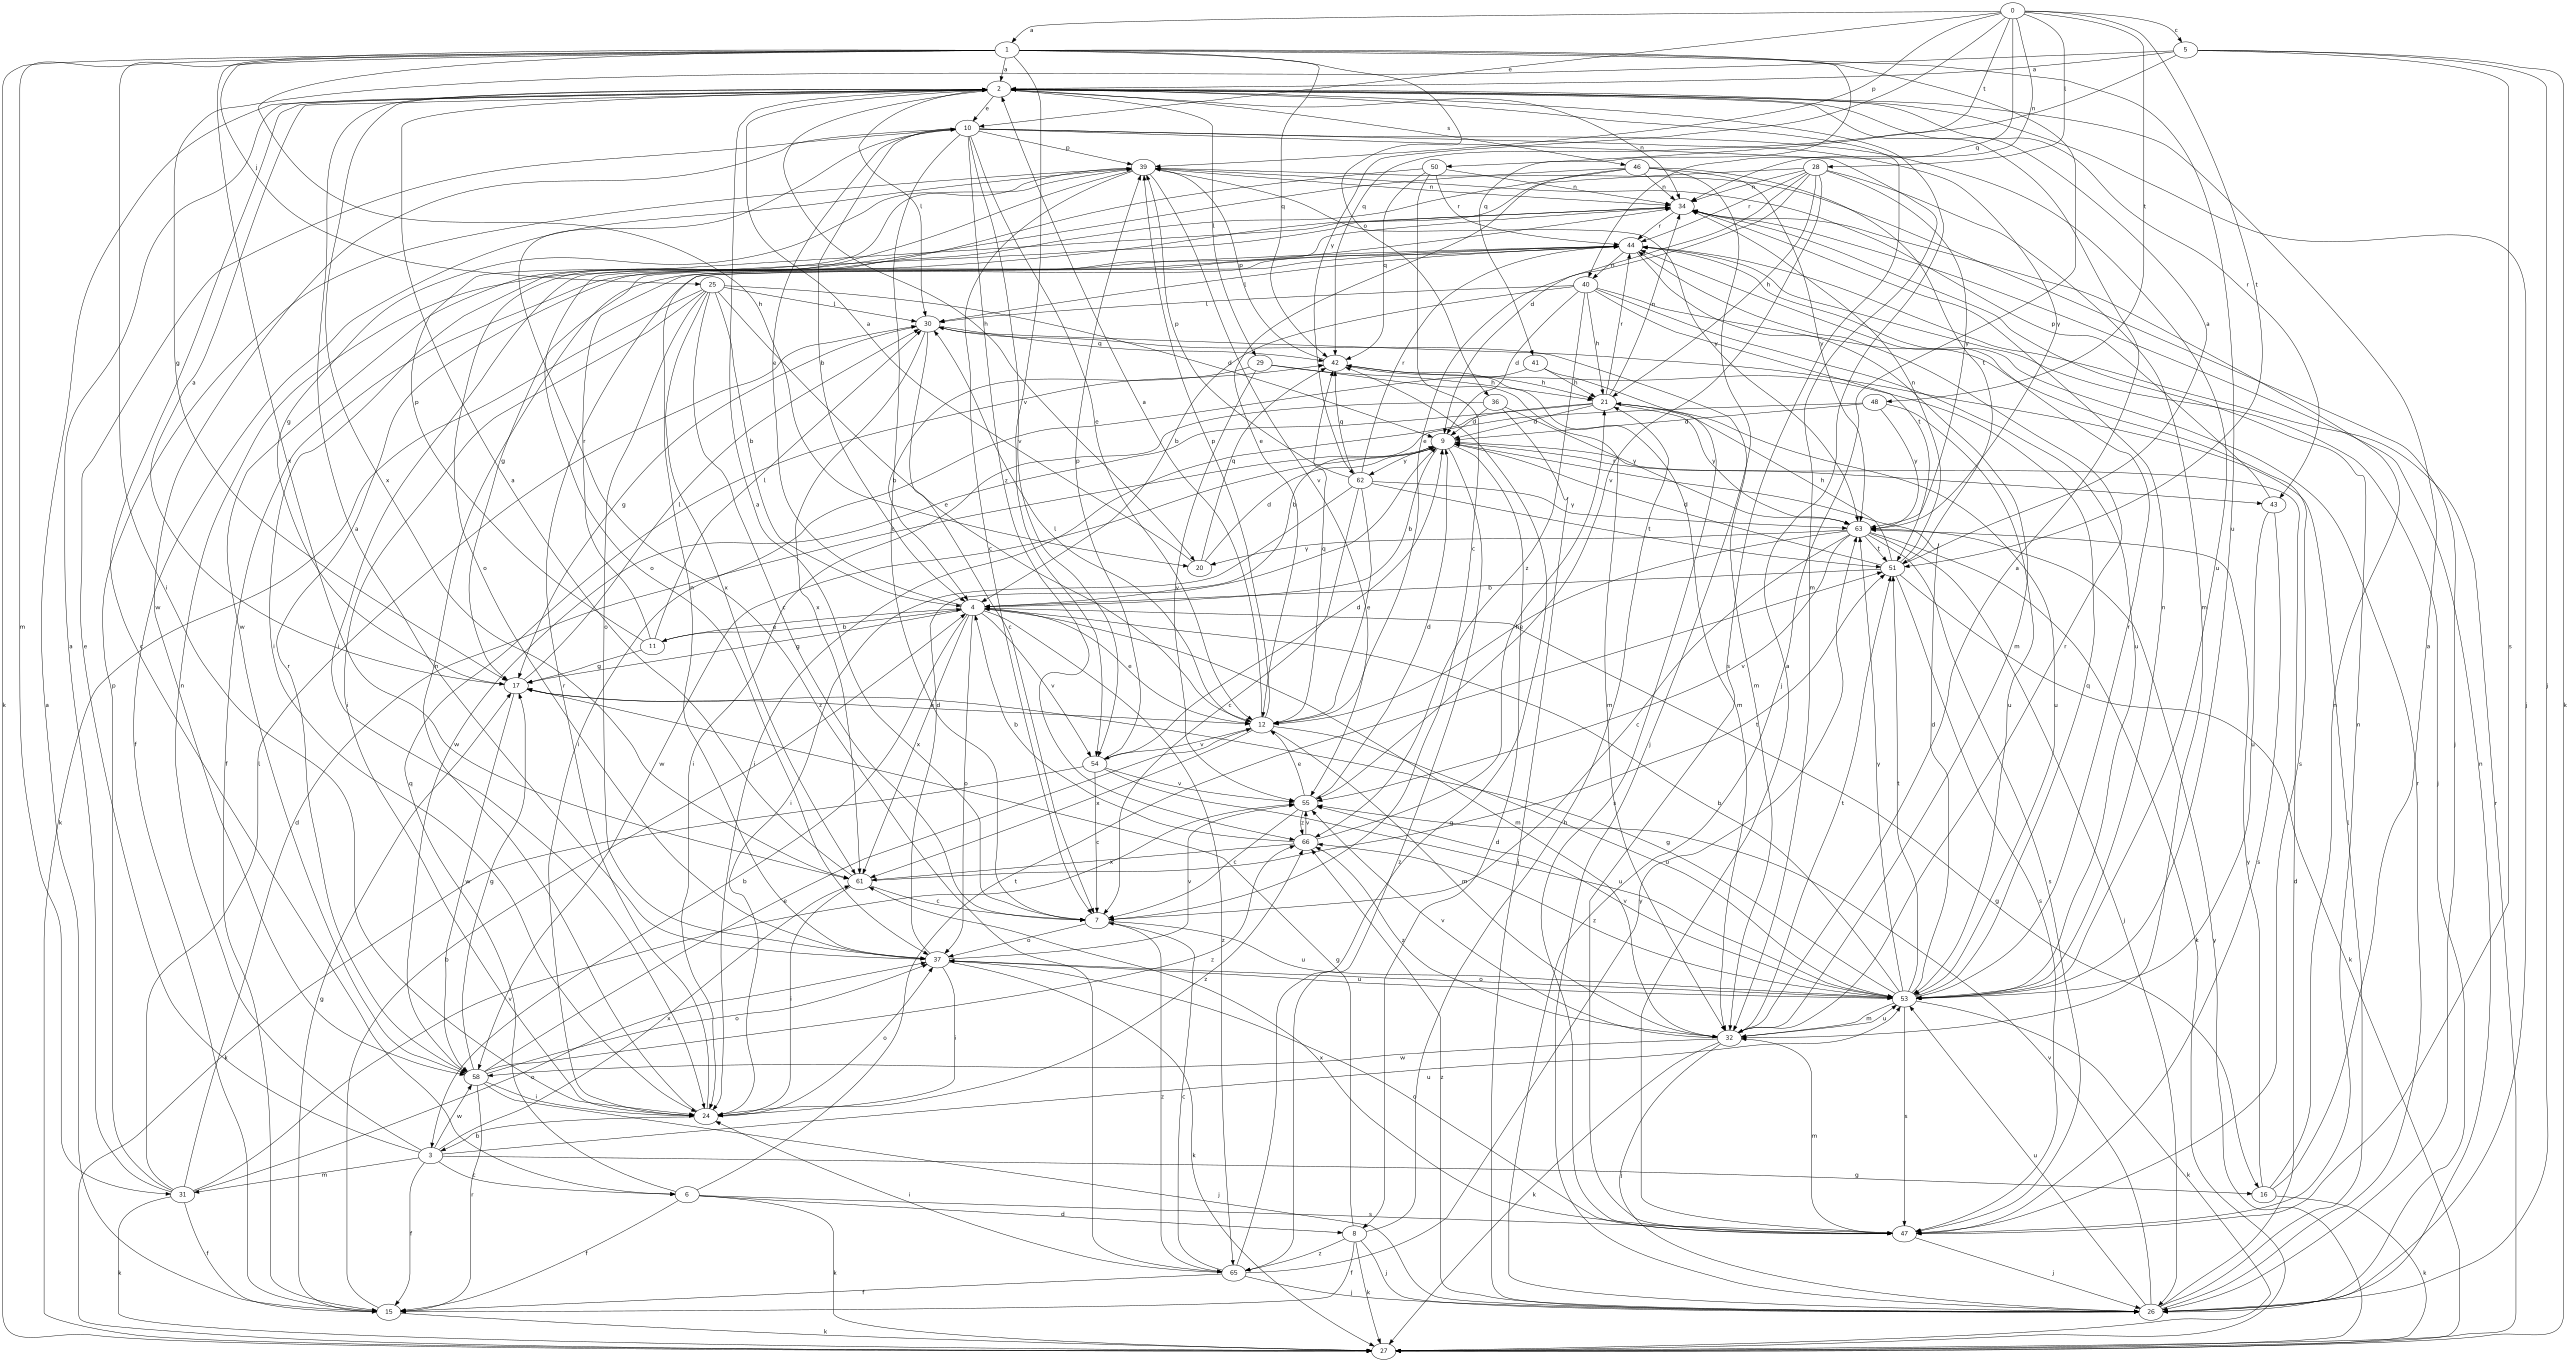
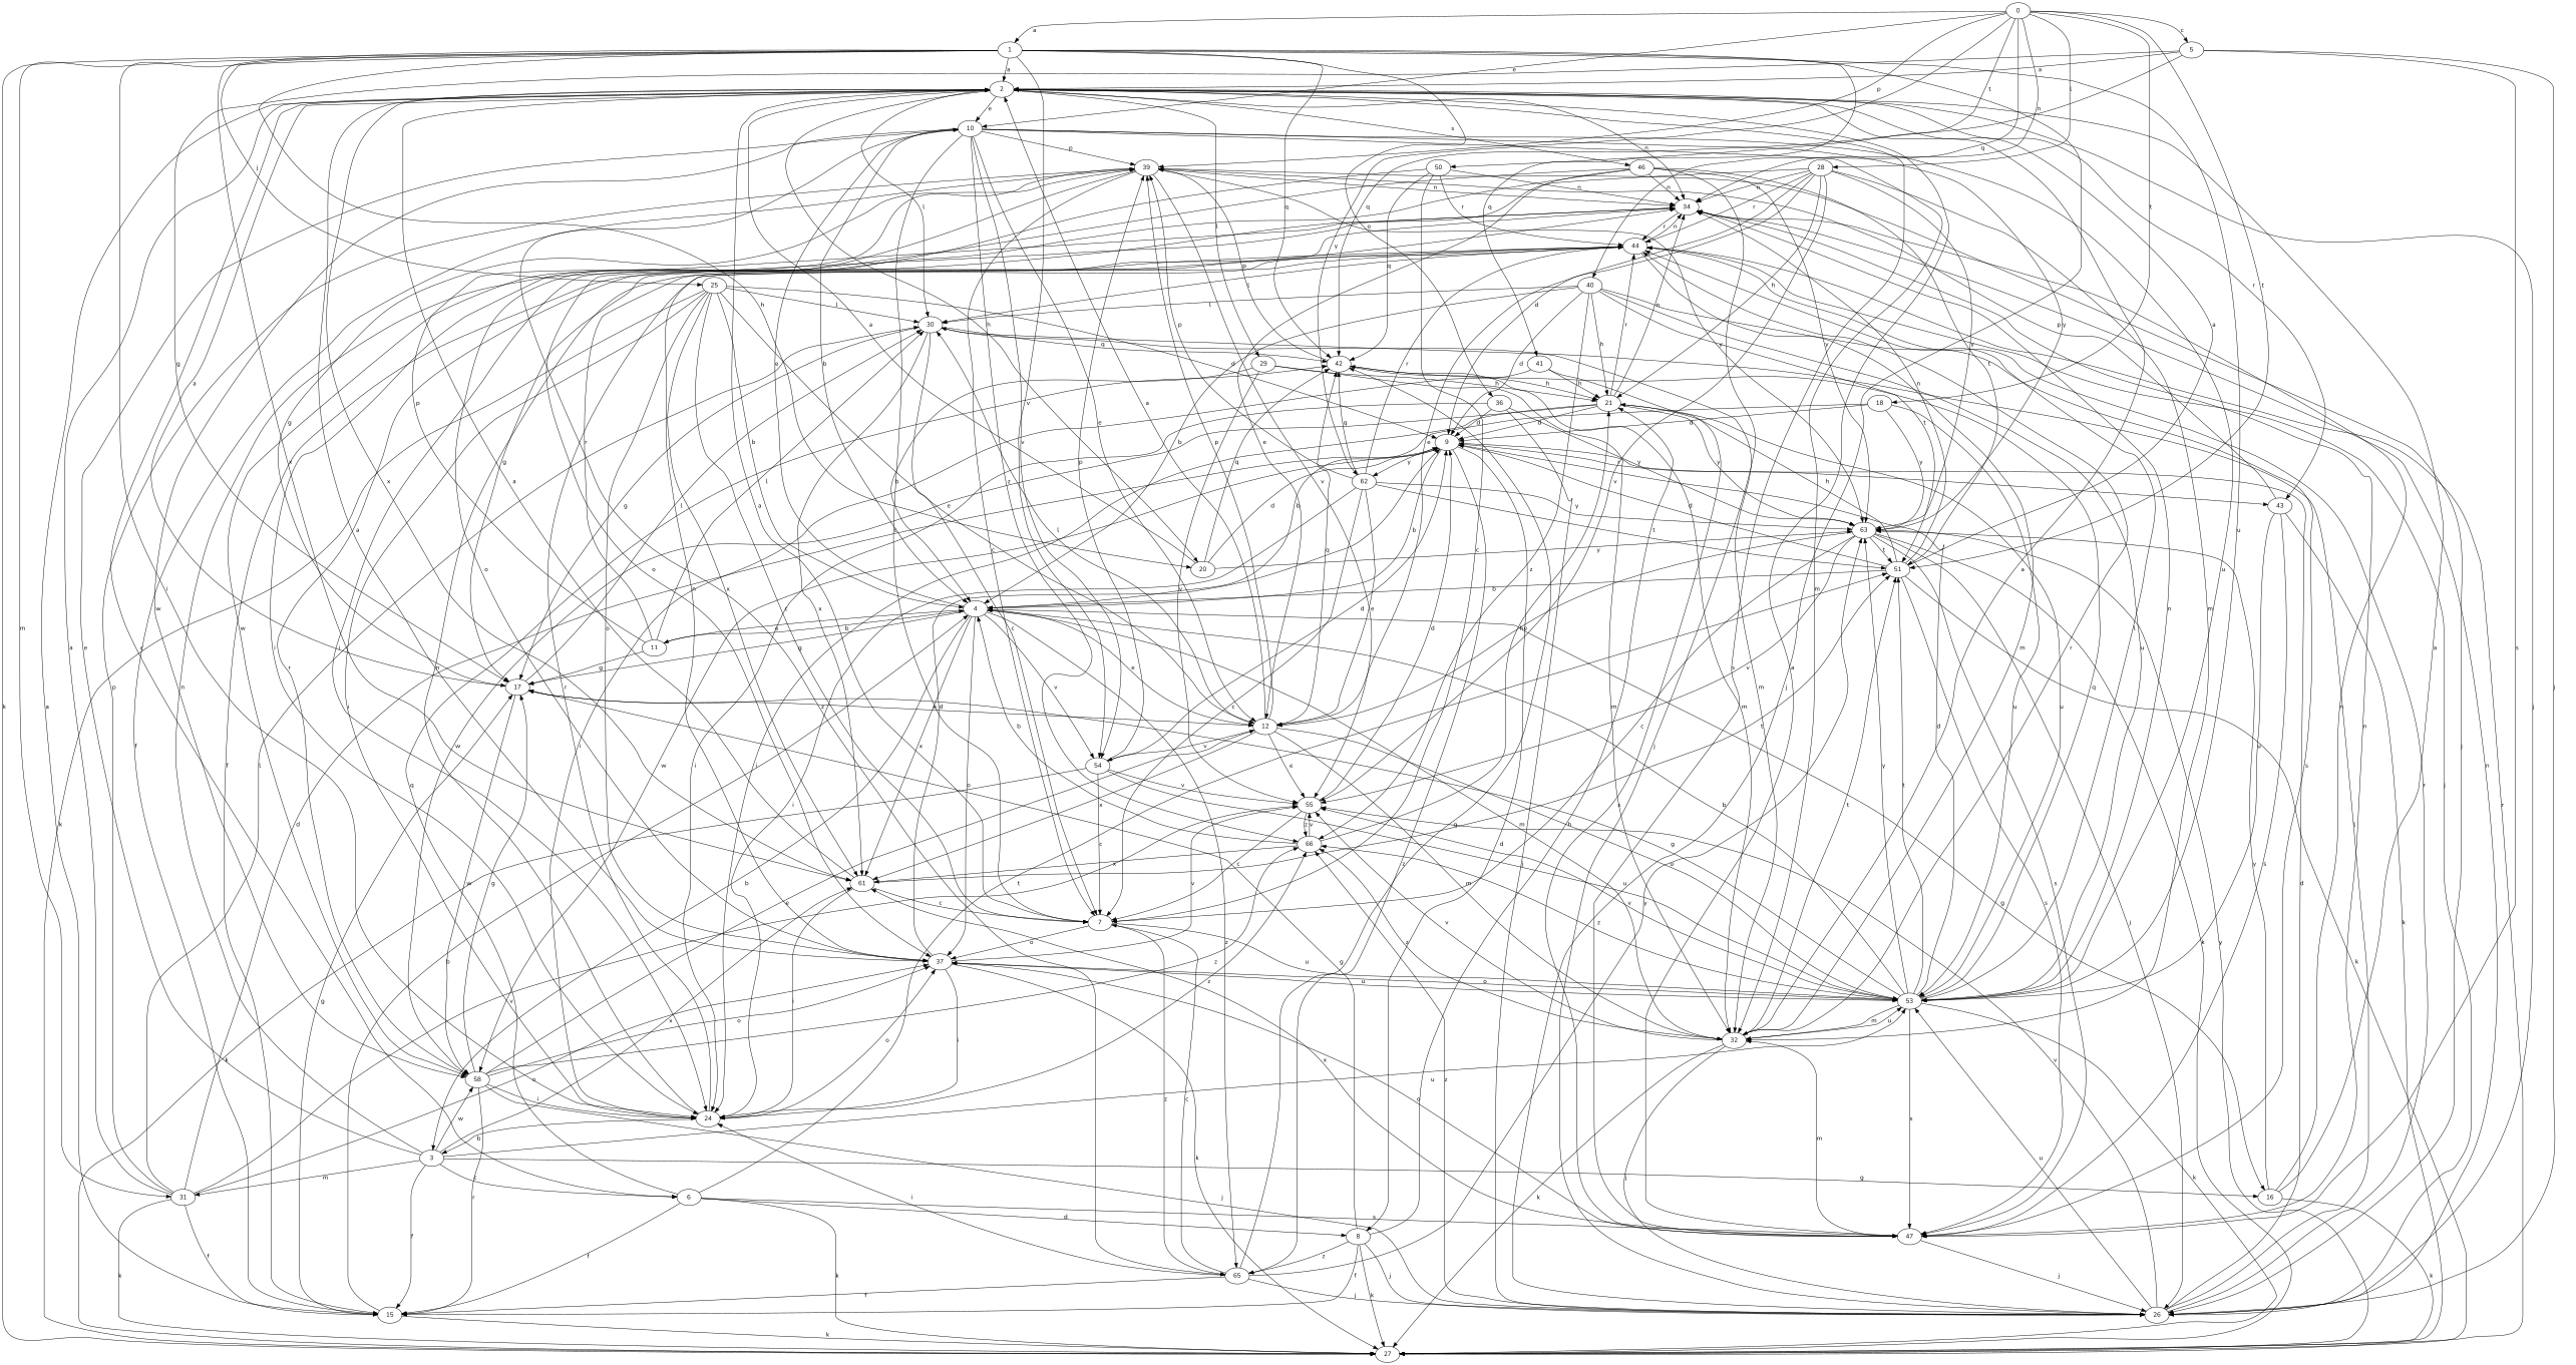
  strict digraph {
    fontname=Nunito
    node [fontname=Nunito]
    edge [fontname=Nunito]
    0
    1
    5
    10
    28
    34
    39
    40
-   48
+   48 [label=18]
    50
    51
    62
    2
    20
    24
    25
    26
    27
    31
    36
    41
    42
    53
    54
    61
    47
    17
    58
    4
    12
    32
    65
    7
    63
    66
    37
    21
    9
    44
    55
    15
    30
    6
    29
    43
    46
    3
    8
    16
    11
    0 -> 1 [label=a]
    0 -> 5 [label=c]
    0 -> 10 [label=e]
    0 -> 28 [label=l]
    0 -> 34 [label=n]
    0 -> 39 [label=p]
    0 -> 40 [label=q]
    0 -> 48 [label=t]
    0 -> 50 [label=t]
    0 -> 51 [label=t]
    0 -> 62 [label=y]
    1 -> 2 [label=a]
    1 -> 20 [label=h]
    1 -> 24 [label=i]
    1 -> 25 [label=j]
    1 -> 26 [label=j]
    1 -> 27 [label=k]
    1 -> 31 [label=m]
    1 -> 36 [label=o]
    1 -> 41 [label=q]
    1 -> 42 [label=q]
    1 -> 53 [label=u]
    1 -> 54 [label=v]
    1 -> 61 [label=x]
    5 -> 2 [label=a]
    5 -> 26 [label=j]
    5 -> 42 [label=q]
    5 -> 47 [label=s]
    5 -> 17 [label=g]
    10 -> 39 [label=p]
    10 -> 53 [label=u]
    10 -> 54 [label=v]
    10 -> 58 [label=w]
    10 -> 4 [label=b]
    10 -> 12 [label=e]
    10 -> 32 [label=m]
    10 -> 65 [label=z]
    10 -> 7 [label=c]
    10 -> 63 [label=y]
    10 -> 66 [label=z]
    28 -> 34 [label=n]
    28 -> 12 [label=e]
    28 -> 32 [label=m]
    28 -> 63 [label=y]
    28 -> 37 [label=o]
    28 -> 21 [label=h]
    28 -> 9 [label=d]
    28 -> 44 [label=r]
    28 -> 55 [label=v]
    34 -> 44 [label=r]
    34 -> 15 [label=f]
    39 -> 34 [label=n]
    39 -> 26 [label=j]
    39 -> 17 [label=g]
    39 -> 7 [label=c]
    39 -> 63 [label=y]
    39 -> 37 [label=o]
    39 -> 55 [label=v]
    39 -> 15 [label=f]
    40 -> 51 [label=t]
    40 -> 53 [label=u]
    40 -> 47 [label=s]
    40 -> 4 [label=b]
    40 -> 66 [label=z]
    40 -> 21 [label=h]
    40 -> 9 [label=d]
    40 -> 30 [label=l]
    48 -> 53 [label=u]
    48 -> 4 [label=b]
    48 -> 63 [label=y]
    48 -> 9 [label=d]
    50 -> 34 [label=n]
    50 -> 24 [label=i]
    50 -> 42 [label=q]
    50 -> 7 [label=c]
    50 -> 44 [label=r]
    51 -> 34 [label=n]
    51 -> 2 [label=a]
    51 -> 27 [label=k]
    51 -> 47 [label=s]
    51 -> 4 [label=b]
    51 -> 21 [label=h]
    51 -> 9 [label=d]
    62 -> 39 [label=p]
    62 -> 51 [label=t]
    62 -> 24 [label=i]
    62 -> 42 [label=q]
    62 -> 12 [label=e]
    62 -> 7 [label=c]
    62 -> 63 [label=y]
    62 -> 44 [label=r]
    2 -> 10 [label=e]
    2 -> 34 [label=n]
    2 -> 20 [label=h]
    2 -> 26 [label=j]
    2 -> 61 [label=x]
    2 -> 47 [label=s]
    2 -> 30 [label=l]
    2 -> 6 [label=c]
    2 -> 29 [label=l]
    2 -> 43 [label=r]
    2 -> 46 [label=s]
    20 -> 2 [label=a]
    20 -> 42 [label=q]
-   63 -> 20 [label=y]
+   20 -> 63 [label=y]
    20 -> 9 [label=d]
    24 -> 34 [label=n]
    24 -> 66 [label=z]
    24 -> 37 [label=o]
    24 -> 44 [label=r]
    24 -> 3 [label=b]
    25 -> 24 [label=i]
    25 -> 27 [label=k]
    25 -> 61 [label=x]
    25 -> 4 [label=b]
    25 -> 12 [label=e]
    25 -> 7 [label=c]
    25 -> 37 [label=o]
    25 -> 9 [label=d]
    25 -> 30 [label=l]
    26 -> 34 [label=n]
    26 -> 53 [label=u]
    26 -> 66 [label=z]
    26 -> 9 [label=d]
    26 -> 44 [label=r]
    26 -> 55 [label=v]
    26 -> 30 [label=l]
    27 -> 63 [label=y]
    27 -> 44 [label=r]
    31 -> 39 [label=p]
    31 -> 2 [label=a]
    31 -> 27 [label=k]
    31 -> 37 [label=o]
    31 -> 9 [label=d]
    31 -> 55 [label=v]
    31 -> 15 [label=f]
    31 -> 30 [label=l]
    36 -> 24 [label=i]
    36 -> 26 [label=j]
    36 -> 63 [label=y]
    36 -> 9 [label=d]
    41 -> 24 [label=i]
    41 -> 47 [label=s]
    41 -> 21 [label=h]
    42 -> 39 [label=p]
    42 -> 32 [label=m]
    42 -> 21 [label=h]
    53 -> 34 [label=n]
    53 -> 51 [label=t]
    53 -> 27 [label=k]
    53 -> 42 [label=q]
    53 -> 47 [label=s]
    53 -> 17 [label=g]
    53 -> 4 [label=b]
    53 -> 32 [label=m]
    53 -> 63 [label=y]
    53 -> 66 [label=z]
    53 -> 37 [label=o]
    53 -> 9 [label=d]
-   53 -> 44 [label=r]
+   53 -> 44 [label=l]
    53 -> 55 [label=v]
    54 -> 39 [label=p]
    54 -> 27 [label=k]
    54 -> 53 [label=u]
    54 -> 7 [label=c]
    54 -> 9 [label=d]
    54 -> 55 [label=v]
    61 -> 51 [label=t]
    61 -> 2 [label=a]
    61 -> 24 [label=i]
    61 -> 7 [label=c]
    47 -> 34 [label=n]
    47 -> 2 [label=a]
    47 -> 26 [label=j]
    47 -> 61 [label=x]
    47 -> 32 [label=m]
    47 -> 37 [label=o]
    17 -> 2 [label=a]
    17 -> 58 [label=w]
    17 -> 12 [label=e]
    17 -> 30 [label=l]
    58 -> 24 [label=i]
    58 -> 26 [label=j]
    58 -> 17 [label=g]
    58 -> 12 [label=e]
    58 -> 66 [label=z]
    58 -> 37 [label=o]
    58 -> 44 [label=r]
    58 -> 15 [label=r]
    4 -> 10 [label=e]
    4 -> 54 [label=v]
    4 -> 61 [label=x]
    4 -> 17 [label=g]
    4 -> 12 [label=e]
    4 -> 32 [label=m]
    4 -> 65 [label=z]
    4 -> 37 [label=o]
    4 -> 3 [label=b]
    4 -> 16 [label=g]
    4 -> 11 [label=e]
    12 -> 39 [label=p]
    12 -> 2 [label=a]
    12 -> 42 [label=q]
    12 -> 53 [label=u]
    12 -> 54 [label=v]
    12 -> 61 [label=x]
    12 -> 32 [label=m]
    12 -> 30 [label=l]
    32 -> 51 [label=t]
    32 -> 2 [label=a]
    32 -> 26 [label=j]
    32 -> 27 [label=k]
    32 -> 53 [label=u]
-   32 -> 58 [label=w]
    32 -> 66 [label=z]
    32 -> 44 [label=r]
    32 -> 55 [label=v]
    65 -> 24 [label=i]
    65 -> 26 [label=j]
    65 -> 42 [label=q]
    65 -> 7 [label=c]
    65 -> 63 [label=y]
    65 -> 15 [label=f]
    7 -> 2 [label=a]
    7 -> 53 [label=u]
    7 -> 65 [label=z]
    7 -> 37 [label=o]
    63 -> 51 [label=t]
    63 -> 26 [label=j]
    63 -> 27 [label=k]
    63 -> 47 [label=s]
    63 -> 12 [label=e]
    63 -> 7 [label=c]
    63 -> 55 [label=v]
    66 -> 61 [label=x]
    66 -> 4 [label=b]
    66 -> 21 [label=h]
    66 -> 55 [label=v]
    37 -> 34 [label=n]
    37 -> 2 [label=a]
    37 -> 24 [label=i]
    37 -> 27 [label=k]
    37 -> 53 [label=u]
    37 -> 9 [label=d]
    37 -> 55 [label=v]
    21 -> 34 [label=n]
    21 -> 24 [label=i]
    21 -> 53 [label=u]
    21 -> 58 [label=w]
    21 -> 63 [label=y]
    21 -> 9 [label=d]
    21 -> 44 [label=r]
    9 -> 62 [label=y]
    9 -> 58 [label=w]
    9 -> 4 [label=b]
    9 -> 65 [label=z]
    9 -> 43 [label=r]
    9 -> 8 [label=d]
-   44 -> 40 [label=n]
+   44 -> 34 [label=n]
    44 -> 26 [label=j]
    44 -> 17 [label=g]
    44 -> 32 [label=m]
    44 -> 30 [label=l]
-   55 -> 12 [label=e]
+   12 -> 55 [label=e]
    55 -> 7 [label=c]
    55 -> 66 [label=z]
    55 -> 9 [label=d]
    15 -> 2 [label=a]
    15 -> 27 [label=k]
    15 -> 17 [label=g]
    15 -> 4 [label=b]
    30 -> 42 [label=q]
    30 -> 61 [label=x]
    30 -> 17 [label=g]
    30 -> 32 [label=m]
    30 -> 7 [label=c]
    6 -> 51 [label=t]
    6 -> 27 [label=k]
    6 -> 42 [label=q]
    6 -> 47 [label=s]
    6 -> 15 [label=f]
    6 -> 8 [label=d]
    29 -> 4 [label=b]
    29 -> 32 [label=m]
    29 -> 21 [label=h]
    29 -> 55 [label=v]
    43 -> 39 [label=p]
-   5 -> 27 [label=k]
+   43 -> 27 [label=k]
    43 -> 53 [label=u]
    43 -> 47 [label=s]
    46 -> 34 [label=n]
    46 -> 51 [label=t]
    46 -> 24 [label=i]
    46 -> 26 [label=j]
    46 -> 58 [label=w]
    46 -> 12 [label=e]
    46 -> 63 [label=y]
    3 -> 10 [label=e]
    3 -> 34 [label=n]
    3 -> 31 [label=m]
    3 -> 53 [label=u]
    3 -> 61 [label=x]
    3 -> 58 [label=w]
    3 -> 15 [label=f]
    3 -> 6 [label=c]
    3 -> 16 [label=g]
    8 -> 26 [label=j]
    8 -> 27 [label=k]
    8 -> 17 [label=g]
    8 -> 65 [label=z]
    8 -> 21 [label=h]
    8 -> 15 [label=f]
    16 -> 34 [label=n]
    16 -> 2 [label=a]
    16 -> 27 [label=k]
    16 -> 63 [label=y]
    11 -> 39 [label=p]
    11 -> 17 [label=g]
    11 -> 4 [label=b]
    11 -> 44 [label=r]
    11 -> 30 [label=l]
  }
